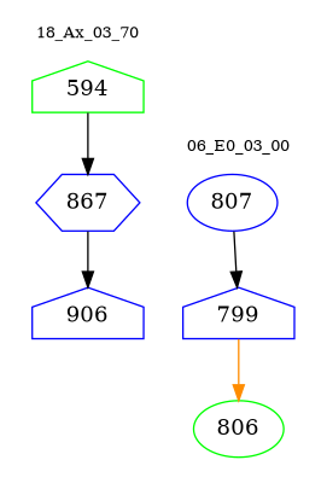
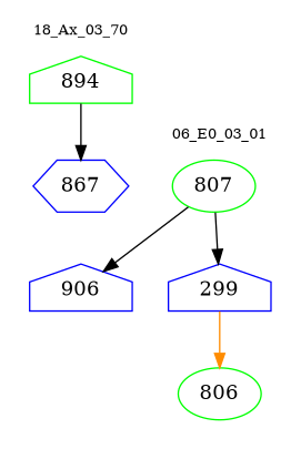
  digraph {
    node [color=green shape=house]
    edge [color=black]
-   n1 [label=594]
+   n1 [label=894]
    n2 [color=blue label=867 shape=hexagon]
    n3 [color=blue label=906]
-   n4 [color=blue label=807 shape=ellipse]
-   n5 [color=blue label=799]
+   n4 [label=807 shape=ellipse]
+   n5 [color=blue label=299]
    n6 [label=806 shape=ellipse]
    subgraph cluster_1 {
      color=white
      fontsize=10
      label="18_Ax_03_70"
      n1
      n2
      n3
    }
    subgraph cluster_2 {
      color=white
      fontsize=10
-     label="06_E0_03_00"
+     label="06_E0_03_01"
      n4
      n5
      n6
    }
    n1 -> n2
-   n2 -> n3
+   n4 -> n3
    n4 -> n5
    n5 -> n6 [color=darkorange]
  }
